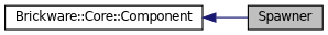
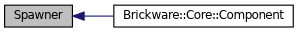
  digraph {
    rankdir=LR
    node [color=black fontname=Helvetica fontsize=10 shape=record style=filled]
    n1 [fillcolor=grey75 fontcolor=black height=0.2 label=Spawner width=0.4]
    n2 [fillcolor=white height=0.2 label="Brickware::Core::Component" width=0.4]
-   n2 -> n1 [color=midnightblue dir=back fontname=Helvetica fontsize=10 labelfontname=Helvetica labelfontsize=10 style=solid]
+   n1 -> n2 [color=midnightblue dir=back fontname=Helvetica fontsize=10 labelfontname=Helvetica labelfontsize=10 style=solid]
  }
